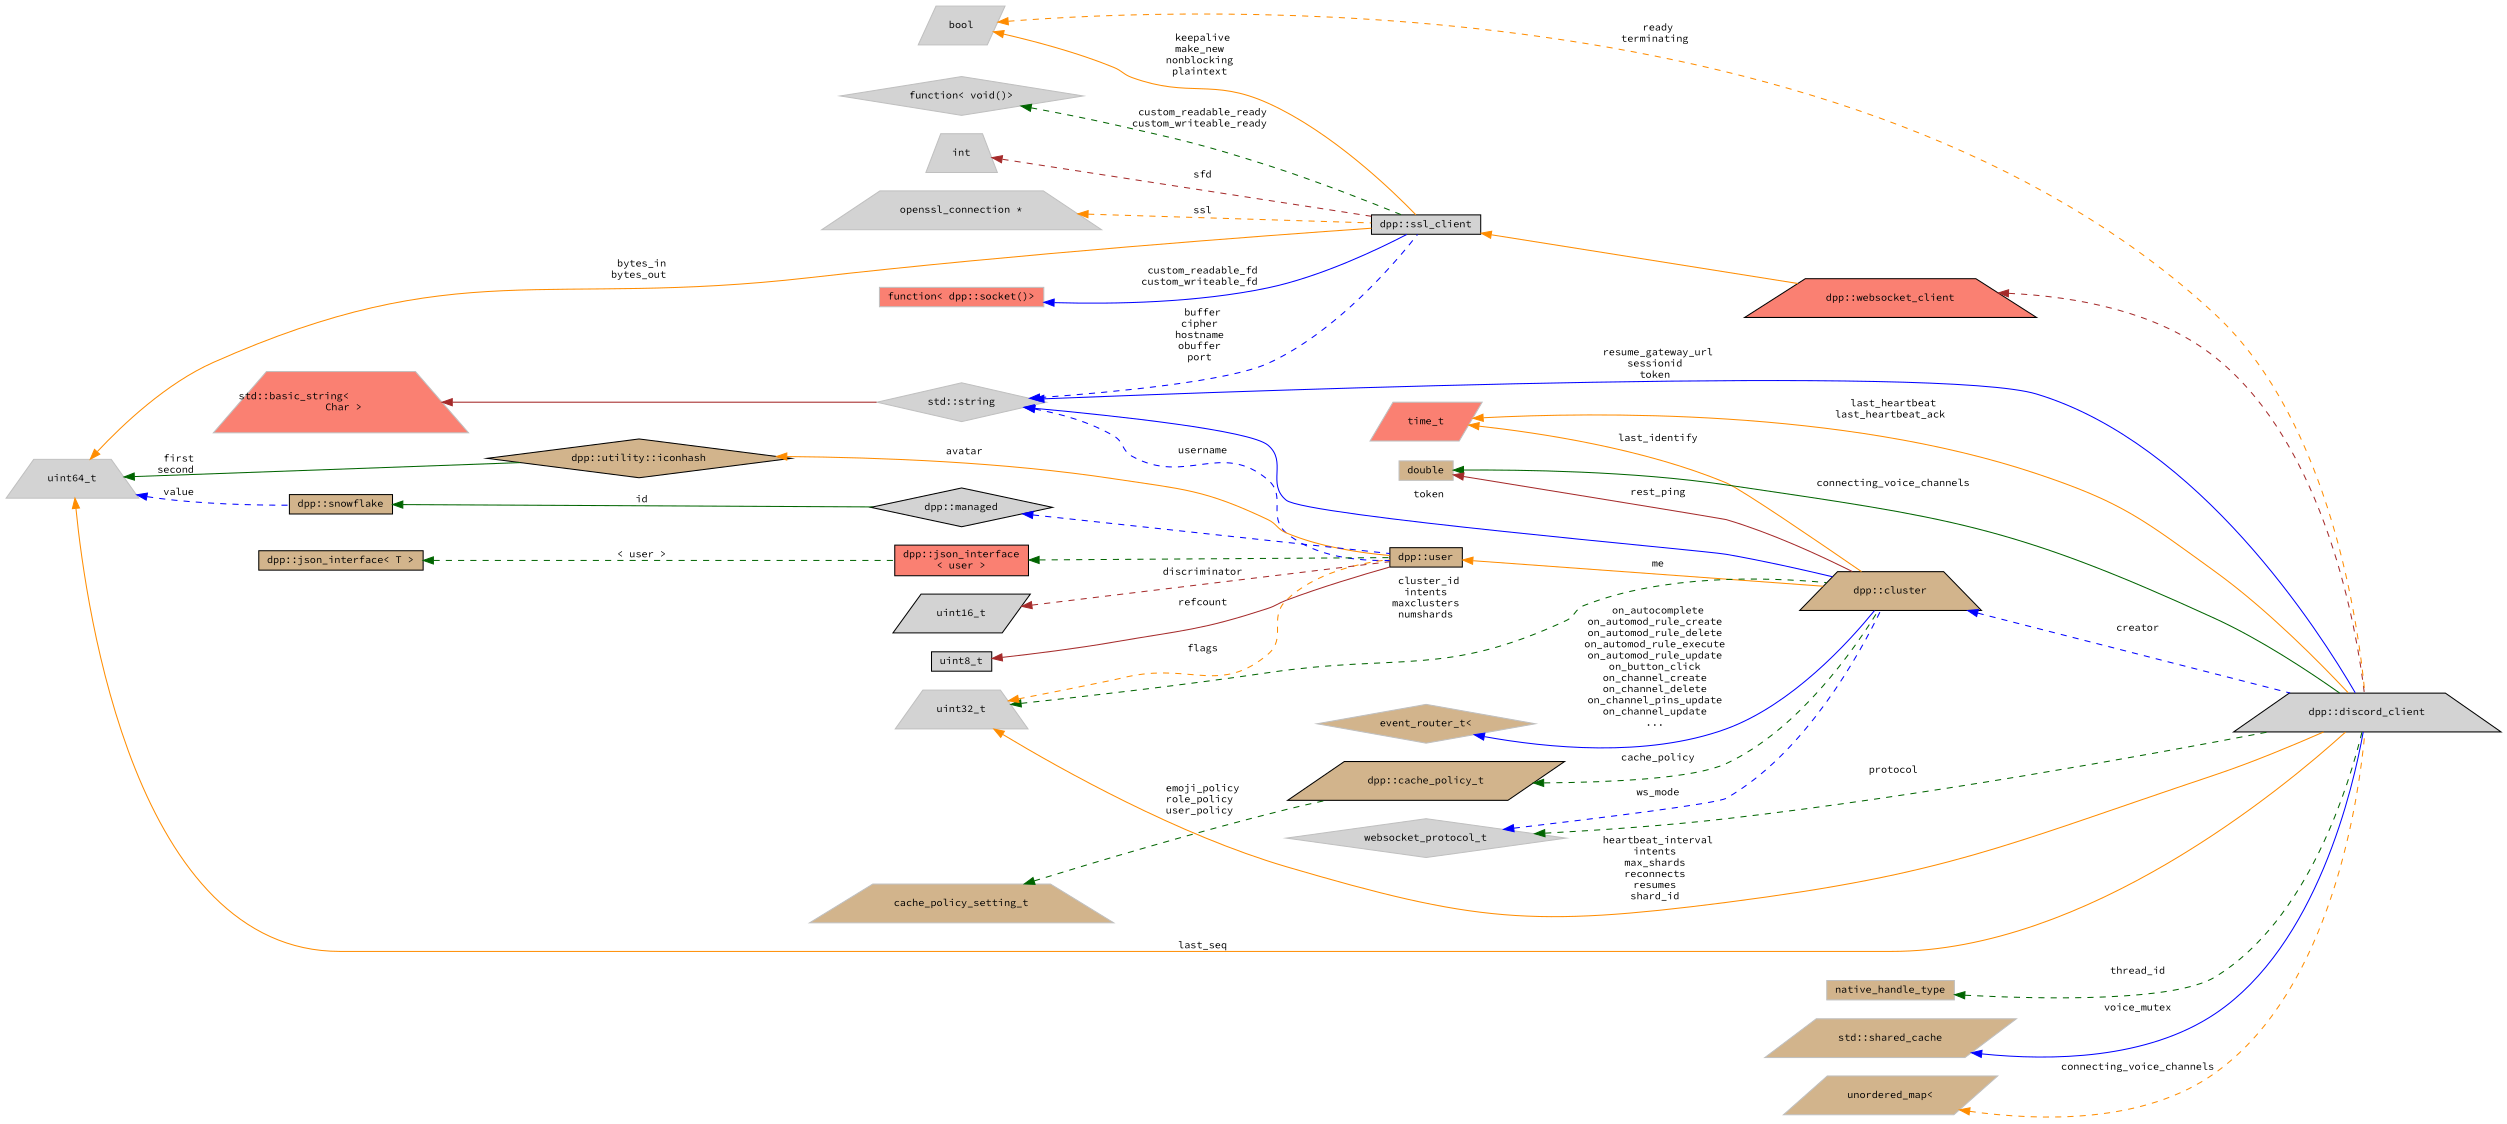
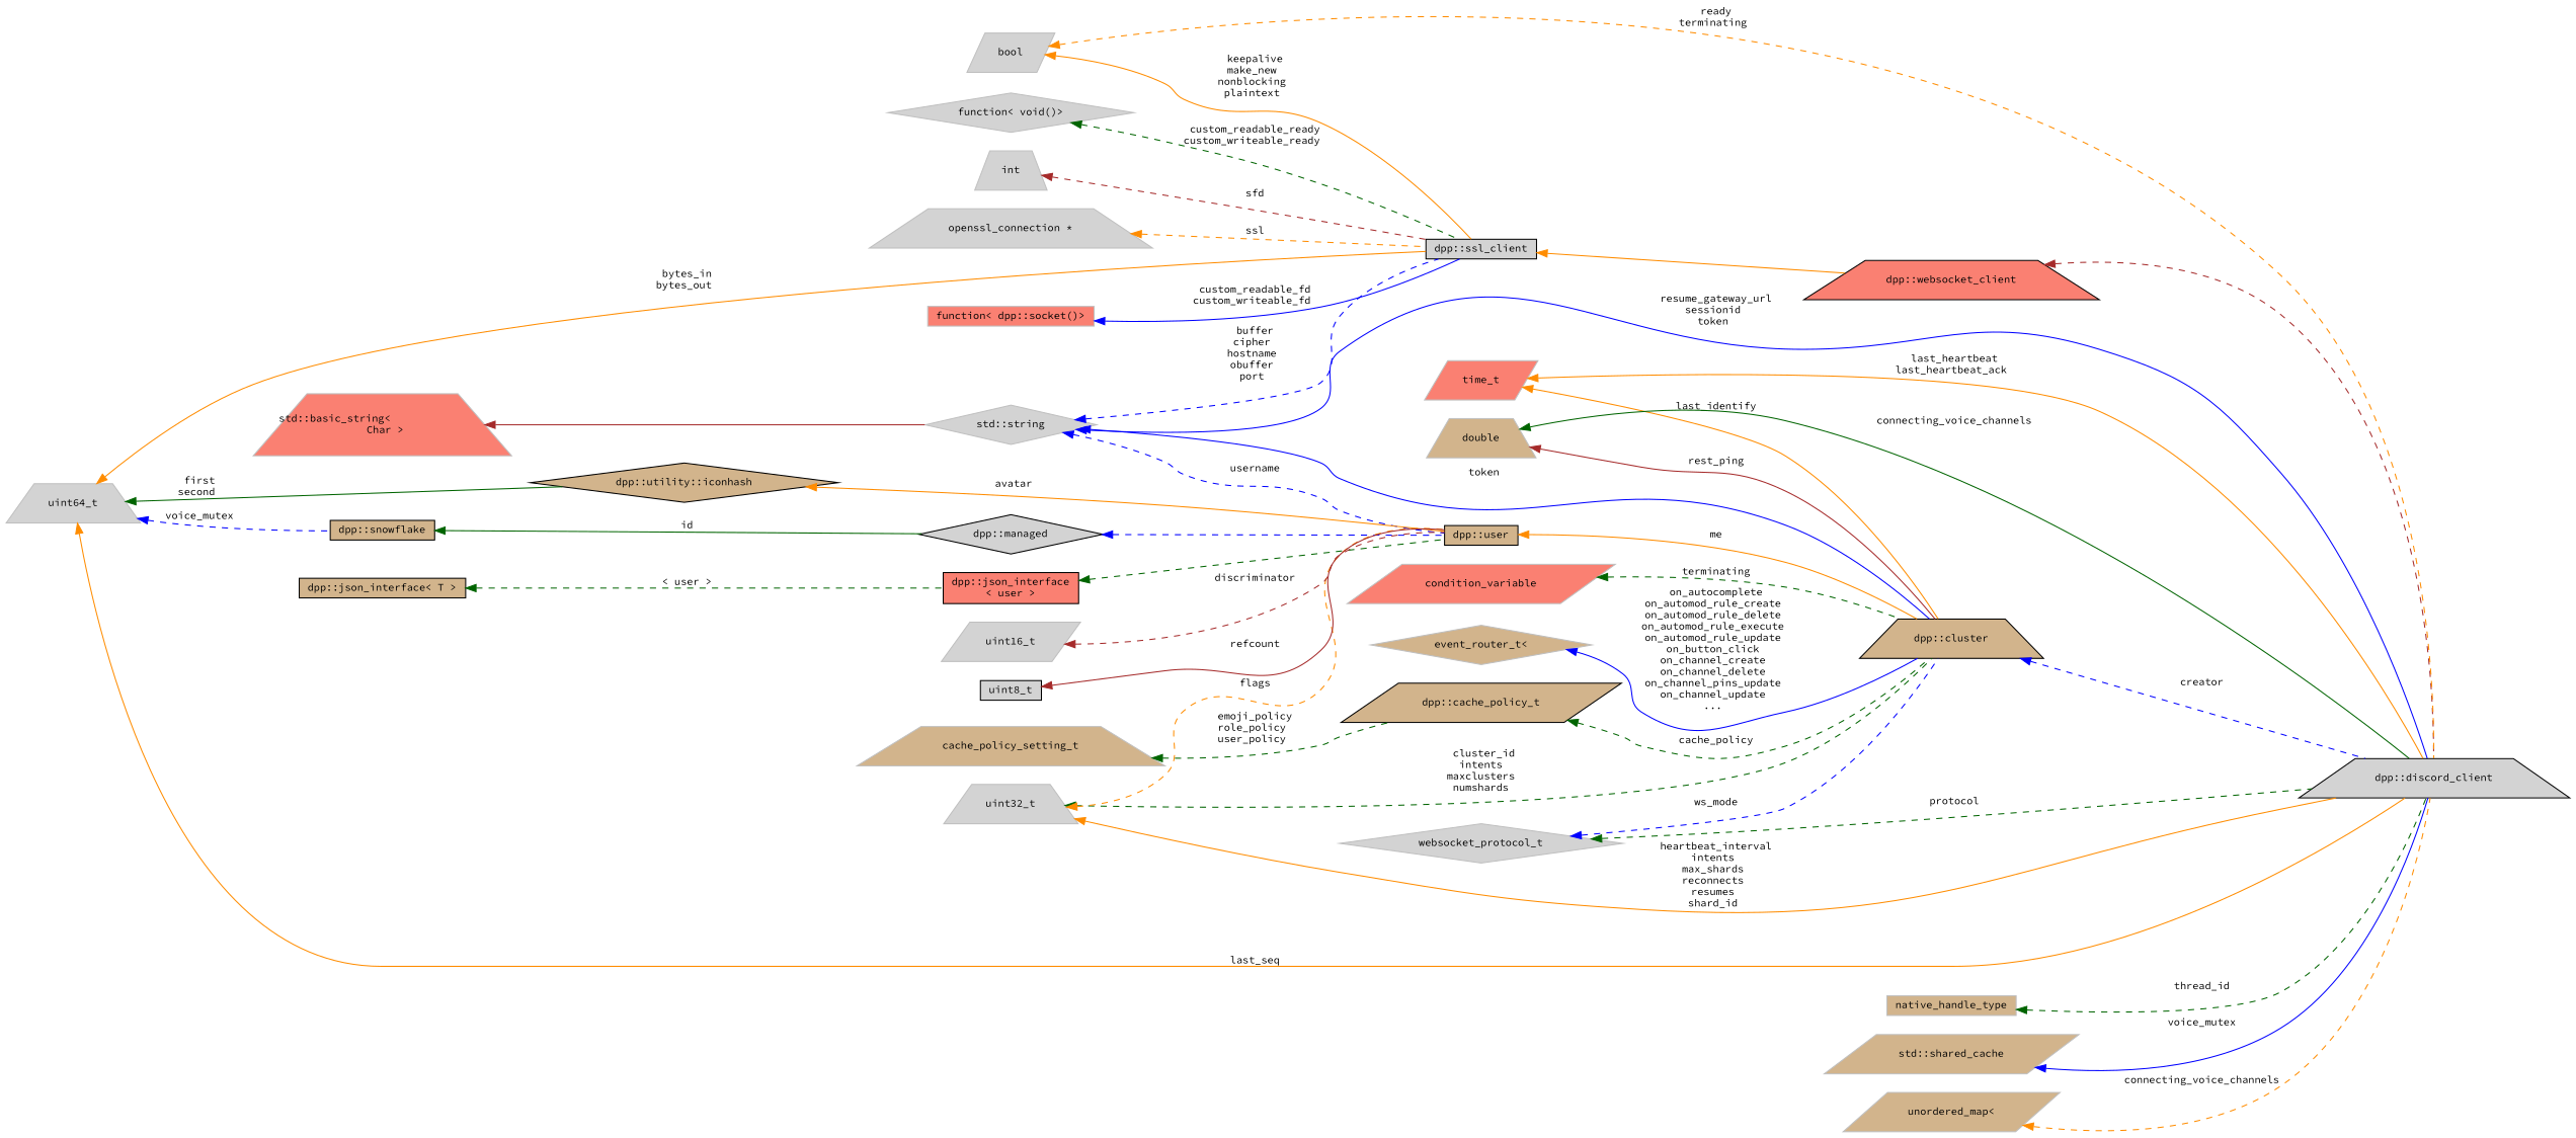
  digraph {
    fontname="Source Code Pro"
    rankdir=LR
    node [color=grey75 fillcolor=lightgrey fontname="Source Code Pro" fontsize=10 shape=trapezium style=filled]
    edge [color=darkorange dir=back fontname="Source Code Pro" fontsize=10 labelfontname=Helvetica labelfontsize=10 style=dashed]
    n1 [color=black fontcolor=black height=0.2 label="dpp::discord_client" width=0.4]
    n2 [color=black fillcolor=salmon height=0.2 label="dpp::websocket_client" width=0.4]
    n3 [color=black height=0.2 label="dpp::ssl_client" shape=box width=0.4]
    n4 [height=0.2 label="std::string" shape=diamond width=0.4]
    n5 [color=black fillcolor=tan height=0.2 label="dpp::cluster" width=0.4]
    n6 [color=black fillcolor=tan height=0.2 label="dpp::user" shape=box width=0.4]
    n7 [fillcolor=salmon height=0.2 label="std::basic_string\<\l Char \>" width=0.4]
    n8 [height=0.2 label=bool shape=parallelogram width=0.4]
    n9 [height=0.2 label=int width=0.4]
    n10 [height=0.2 label="openssl_connection *" width=0.4]
    n11 [fillcolor=salmon height=0.2 label=time_t shape=parallelogram width=0.4]
    n12 [height=0.2 label=uint64_t width=0.4]
    n13 [color=black fillcolor=tan height=0.2 label="dpp::snowflake" shape=box width=0.4]
    n14 [color=black fillcolor=tan height=0.2 label="dpp::utility::iconhash" shape=diamond width=0.4]
    n15 [color=black height=0.2 label="dpp::managed" shape=diamond width=0.4]
    n16 [fillcolor=salmon height=0.2 label="function\< dpp::socket()\>" shape=box width=0.4]
    n17 [height=0.2 label="function\< void()\>" shape=diamond width=0.4]
    n18 [height=0.2 label=uint32_t width=0.4]
-   n19 [fillcolor=tan height=0.2 label=double shape=box width=0.4]
+   n19 [fillcolor=tan height=0.2 label=double width=0.4]
    n20 [color=black fillcolor=salmon height=0.2 label="dpp::json_interface\l\< user \>" shape=box width=0.4]
    n21 [color=black fillcolor=tan height=0.2 label="dpp::json_interface\< T \>" shape=box width=0.4]
-   n22 [color=black height=0.2 label=uint16_t shape=parallelogram width=0.4]
+   n22 [height=0.2 label=uint16_t shape=parallelogram width=0.4]
    n23 [color=black height=0.2 label=uint8_t shape=box width=0.4]
    n24 [color=black fillcolor=tan height=0.2 label="dpp::cache_policy_t" shape=parallelogram width=0.4]
    n25 [fillcolor=tan height=0.2 label=cache_policy_setting_t width=0.4]
    n26 [height=0.2 label=websocket_protocol_t shape=diamond width=0.4]
+   n27 [fillcolor=salmon height=0.2 label=condition_variable shape=parallelogram width=0.4]
    n28 [fillcolor=tan height=0.2 label="event_router_t\<" shape=diamond width=0.4]
    n29 [fillcolor=tan height=0.2 label=native_handle_type shape=box width=0.4]
    n30 [fillcolor=tan height=0.2 label="std::shared_cache" shape=parallelogram width=0.4]
    n31 [fillcolor=tan height=0.2 label="unordered_map\<" shape=parallelogram width=0.4]
    n2 -> n1 [color=brown]
    n3 -> n2 [style=solid]
    n4 -> n1 [color=blue label=" resume_gateway_url\nsessionid\ntoken" style=solid]
    n4 -> n3 [color=blue label=" buffer\ncipher\nhostname\nobuffer\nport"]
    n4 -> n5 [color=blue label=" token" style=solid]
    n4 -> n6 [color=blue label=" username"]
    n5 -> n1 [color=blue label=" creator"]
    n6 -> n5 [label=" me" style=solid]
    n7 -> n4 [color=brown style=solid]
    n8 -> n1 [label=" ready\nterminating"]
    n8 -> n3 [label=" keepalive\nmake_new\nnonblocking\nplaintext" style=solid]
    n9 -> n3 [color=brown label=" sfd"]
    n10 -> n3 [label=" ssl"]
    n11 -> n1 [label=" last_heartbeat\nlast_heartbeat_ack" style=solid]
    n11 -> n5 [label=" last_identify" style=solid]
    n12 -> n1 [label=" last_seq" style=solid]
    n12 -> n3 [label=" bytes_in\nbytes_out" style=solid]
-   n12 -> n13 [color=blue label=" value"]
+   n12 -> n13 [color=blue label=" voice_mutex"]
    n12 -> n14 [color=darkgreen label=" first\nsecond" style=solid]
    n13 -> n15 [color=darkgreen label=" id" style=solid]
    n14 -> n6 [label=" avatar" style=solid]
    n15 -> n6 [color=blue]
    n16 -> n3 [color=blue label=" custom_readable_fd\ncustom_writeable_fd" style=solid]
    n17 -> n3 [color=darkgreen label=" custom_readable_ready\ncustom_writeable_ready"]
    n18 -> n1 [label=" heartbeat_interval\nintents\nmax_shards\nreconnects\nresumes\nshard_id" style=solid]
    n18 -> n5 [color=darkgreen label=" cluster_id\nintents\nmaxclusters\nnumshards"]
    n18 -> n6 [label=" flags"]
    n19 -> n1 [color=darkgreen label=" connecting_voice_channels" style=solid]
    n19 -> n5 [color=brown label=" rest_ping" style=solid]
    n20 -> n6 [color=darkgreen]
    n21 -> n20 [color=darkgreen label=" \< user \>"]
    n22 -> n6 [color=brown label=" discriminator"]
    n23 -> n6 [color=brown label=" refcount" style=solid]
    n24 -> n5 [color=darkgreen label=" cache_policy"]
    n25 -> n24 [color=darkgreen label=" emoji_policy\nrole_policy\nuser_policy"]
    n26 -> n1 [color=darkgreen label=" protocol"]
    n26 -> n5 [color=blue label=" ws_mode"]
+   n27 -> n5 [color=darkgreen label=" terminating"]
    n28 -> n5 [color=blue label=" on_autocomplete\non_automod_rule_create\non_automod_rule_delete\non_automod_rule_execute\non_automod_rule_update\non_button_click\non_channel_create\non_channel_delete\non_channel_pins_update\non_channel_update\n..." style=solid]
    n29 -> n1 [color=darkgreen label=" thread_id"]
    n30 -> n1 [color=blue label=" voice_mutex" style=solid]
    n31 -> n1 [label=" connecting_voice_channels"]
  }
